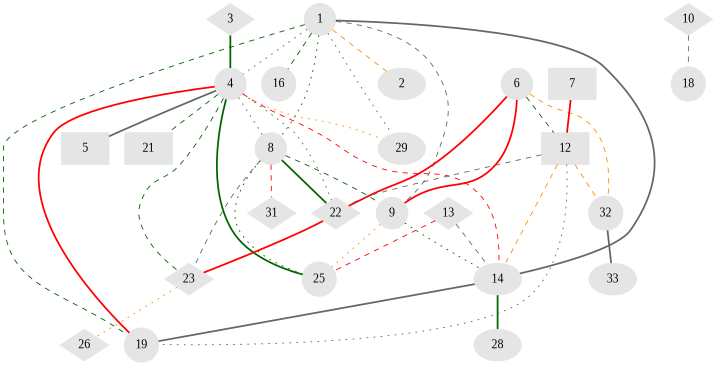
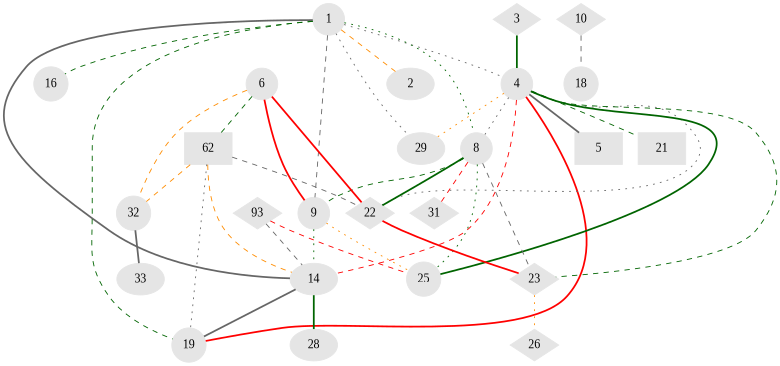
  graph {
    fontname="Liberation Serif"
    node [color=gray90 fontname="Liberation Serif" shape=circle style=filled]
    edge [color=gray40 fontname="Liberation Serif" style=dashed weight=1.0]
    2 [shape=ellipse]
    1
    4
    8
    9
    14 [shape=ellipse]
    16
    19
    29 [shape=ellipse]
    5 [shape=box]
    21 [shape=box]
    22 [shape=diamond]
    23 [shape=diamond]
    25
    31 [shape=diamond]
    28 [shape=ellipse]
    3 [shape=diamond]
    26 [shape=diamond]
    6
-   12 [shape=box]
+   12 [shape=box label=62]
    32
    33 [shape=ellipse]
-   7 [shape=box]
    10 [shape=diamond]
    18
-   13 [shape=diamond]
+   13 [shape=diamond label=93]
    1 -- 2 [color=darkorange]
    1 -- 4 [style=dotted]
    1 -- 8 [color=darkgreen style=dotted]
    1 -- 9
    1 -- 14 [style=bold]
    1 -- 16 [color=darkgreen]
    1 -- 19 [color=darkgreen weight=2.0]
    1 -- 29 [style=dotted]
    4 -- 8 [style=dotted]
    4 -- 14 [color=red weight=3.0]
    4 -- 19 [color=red style=bold]
    4 -- 29 [color=darkorange style=dotted weight=2.0]
    4 -- 5 [style=bold]
    4 -- 21 [color=darkgreen]
    4 -- 22 [style=dotted]
    4 -- 23 [color=darkgreen]
    4 -- 25 [color=darkgreen style=bold]
    8 -- 9 [color=darkgreen]
    8 -- 22 [color=darkgreen style=bold]
    8 -- 23 [weight=3.0]
    8 -- 25 [color=darkgreen style=dotted]
    8 -- 31 [color=red]
    9 -- 14 [color=darkgreen style=dotted weight=2.0]
    9 -- 25 [color=darkorange style=dotted]
    14 -- 19 [style=bold]
    14 -- 28 [color=darkgreen style=bold]
    22 -- 23 [color=red style=bold]
    23 -- 26 [color=darkorange style=dotted]
    3 -- 4 [color=darkgreen style=bold]
    6 -- 9 [color=red style=bold weight=3.0]
    6 -- 22 [color=red style=bold]
    6 -- 12 [color=darkgreen]
    6 -- 32 [color=darkorange]
    12 -- 14 [color=darkorange]
    12 -- 19 [style=dotted]
    12 -- 22
    12 -- 32 [color=darkorange]
    32 -- 33 [style=bold]
-   7 -- 12 [color=red style=bold]
    10 -- 18 [weight=2.0]
    13 -- 14
    13 -- 25 [color=red]
  }
